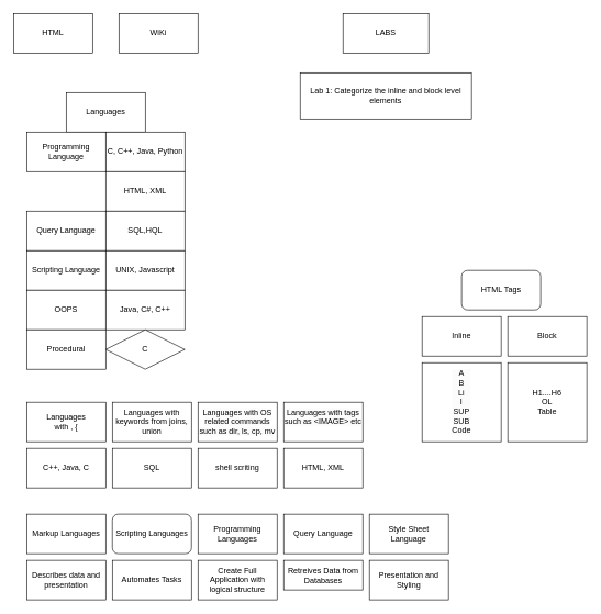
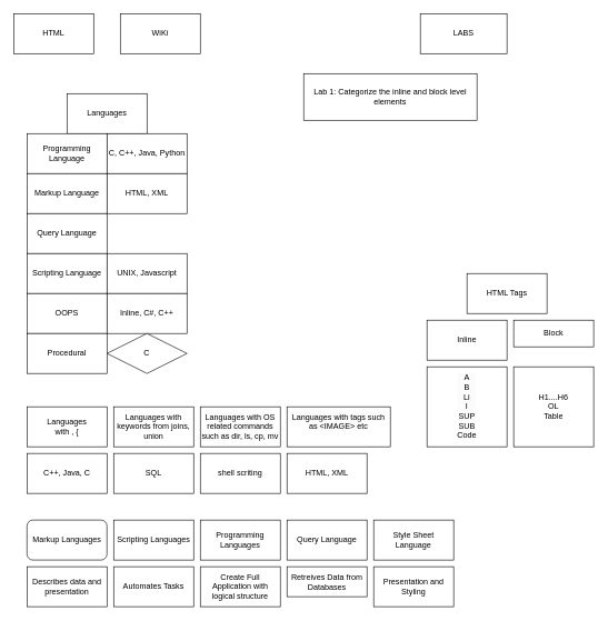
  <mxCell id="0" />
  <mxCell id="1" parent="0" />
  <mxCell id="2" value="HTML" style="rounded=0;whiteSpace=wrap;html=1;" parent="1" vertex="1"><mxGeometry x="20" y="20" width="120" height="60" as="geometry" /></mxCell>
  <mxCell id="3" value="WiKi" style="rounded=0;whiteSpace=wrap;html=1;" parent="1" vertex="1"><mxGeometry x="180" y="20" width="120" height="60" as="geometry" /></mxCell>
  <mxCell id="4" value="Languages" style="rounded=0;whiteSpace=wrap;html=1;" parent="1" vertex="1"><mxGeometry x="100" y="140" width="120" height="60" as="geometry" /></mxCell>
  <mxCell id="5" value="Programming Language" style="rounded=0;whiteSpace=wrap;html=1;" parent="1" vertex="1"><mxGeometry x="40" y="200" width="120" height="60" as="geometry" /></mxCell>
+ <mxCell id="6" value="Markup Language" style="rounded=0;whiteSpace=wrap;html=1;" parent="1" vertex="1"><mxGeometry x="40" y="260" width="120" height="60" as="geometry" /></mxCell>
  <mxCell id="7" value="Query Language" style="rounded=0;whiteSpace=wrap;html=1;" parent="1" vertex="1"><mxGeometry x="40" y="320" width="120" height="60" as="geometry" /></mxCell>
  <mxCell id="8" value="C, C++, Java, Python" style="rounded=0;whiteSpace=wrap;html=1;" parent="1" vertex="1"><mxGeometry x="160" y="200" width="120" height="60" as="geometry" /></mxCell>
  <mxCell id="9" value="HTML, XML" style="rounded=0;whiteSpace=wrap;html=1;" parent="1" vertex="1"><mxGeometry x="160" y="260" width="120" height="60" as="geometry" /></mxCell>
  <mxCell id="10" value="Scripting Language" style="rounded=0;whiteSpace=wrap;html=1;" parent="1" vertex="1"><mxGeometry x="40" y="380" width="120" height="60" as="geometry" /></mxCell>
  <mxCell id="11" value="OOPS" style="rounded=0;whiteSpace=wrap;html=1;" parent="1" vertex="1"><mxGeometry x="40" y="440" width="120" height="60" as="geometry" /></mxCell>
  <mxCell id="12" value="Procedural" style="rounded=0;whiteSpace=wrap;html=1;" parent="1" vertex="1"><mxGeometry x="40" y="500" width="120" height="60" as="geometry" /></mxCell>
  <mxCell id="13" value="" style="rounded=0;whiteSpace=wrap;html=1;" parent="1" vertex="1"><mxGeometry x="40" y="610" width="120" height="60" as="geometry" /></mxCell>
  <mxCell id="14" value="Languages with , {" style="text;strokeColor=none;align=center;fillColor=none;html=1;verticalAlign=middle;whiteSpace=wrap;rounded=0;" parent="1" vertex="1"><mxGeometry x="70" y="625" width="60" height="30" as="geometry" /></mxCell>
  <mxCell id="15" value="Languages with keywords from joins, union" style="rounded=0;whiteSpace=wrap;html=1;" parent="1" vertex="1"><mxGeometry x="170" y="610" width="120" height="60" as="geometry" /></mxCell>
  <mxCell id="16" value="&lt;br&gt;&lt;span style=&quot;color: rgb(0, 0, 0); font-family: Helvetica; font-size: 12px; font-style: normal; font-variant-ligatures: normal; font-variant-caps: normal; font-weight: 400; letter-spacing: normal; orphans: 2; text-align: center; text-indent: 0px; text-transform: none; widows: 2; word-spacing: 0px; -webkit-text-stroke-width: 0px; white-space: normal; background-color: rgb(251, 251, 251); text-decoration-thickness: initial; text-decoration-style: initial; text-decoration-color: initial; display: inline !important; float: none;&quot;&gt;Languages with OS related commands such as dir, ls, cp, mv&lt;/span&gt;&lt;div&gt;&lt;br&gt;&lt;/div&gt;" style="rounded=0;whiteSpace=wrap;html=1;" parent="1" vertex="1"><mxGeometry x="300" y="610" width="120" height="60" as="geometry" /></mxCell>
- <mxCell id="17" value="&lt;br&gt;&lt;br style=&quot;forced-color-adjust: none;&quot;&gt;&lt;span style=&quot;forced-color-adjust: none; color: rgb(0, 0, 0); font-family: Helvetica; font-size: 12px; font-style: normal; font-variant-ligatures: normal; font-variant-caps: normal; font-weight: 400; letter-spacing: normal; orphans: 2; text-align: center; text-indent: 0px; text-transform: none; widows: 2; word-spacing: 0px; -webkit-text-stroke-width: 0px; white-space: normal; background-color: rgb(251, 251, 251); text-decoration-thickness: initial; text-decoration-style: initial; text-decoration-color: initial; float: none; display: inline !important;&quot;&gt;Languages with tags such as &amp;lt;IMAGE&amp;gt; etc&lt;/span&gt;&lt;div style=&quot;forced-color-adjust: none;&quot;&gt;&lt;br style=&quot;forced-color-adjust: none; color: rgb(0, 0, 0); font-family: Helvetica; font-size: 12px; font-style: normal; font-variant-ligatures: normal; font-variant-caps: normal; font-weight: 400; letter-spacing: normal; orphans: 2; text-align: center; text-indent: 0px; text-transform: none; widows: 2; word-spacing: 0px; -webkit-text-stroke-width: 0px; white-space: normal; background-color: rgb(251, 251, 251); text-decoration-thickness: initial; text-decoration-style: initial; text-decoration-color: initial;&quot;&gt;&lt;br&gt;&lt;br&gt;&lt;/div&gt;" style="rounded=0;whiteSpace=wrap;html=1;" parent="1" vertex="1"><mxGeometry x="430" y="610" width="120" height="60" as="geometry" /></mxCell>
- <mxCell id="18" value="SQL,HQL" style="rounded=0;whiteSpace=wrap;html=1;" parent="1" vertex="1"><mxGeometry x="160" y="320" width="120" height="60" as="geometry" /></mxCell>
+ <mxCell id="17" value="&lt;br&gt;&lt;br style=&quot;forced-color-adjust: none;&quot;&gt;&lt;span style=&quot;forced-color-adjust: none; color: rgb(0, 0, 0); font-family: Helvetica; font-size: 12px; font-style: normal; font-variant-ligatures: normal; font-variant-caps: normal; font-weight: 400; letter-spacing: normal; orphans: 2; text-align: center; text-indent: 0px; text-transform: none; widows: 2; word-spacing: 0px; -webkit-text-stroke-width: 0px; white-space: normal; background-color: rgb(251, 251, 251); text-decoration-thickness: initial; text-decoration-style: initial; text-decoration-color: initial; float: none; display: inline !important;&quot;&gt;Languages with tags such as &amp;lt;IMAGE&amp;gt; etc&lt;/span&gt;&lt;div style=&quot;forced-color-adjust: none;&quot;&gt;&lt;br style=&quot;forced-color-adjust: none; color: rgb(0, 0, 0); font-family: Helvetica; font-size: 12px; font-style: normal; font-variant-ligatures: normal; font-variant-caps: normal; font-weight: 400; letter-spacing: normal; orphans: 2; text-align: center; text-indent: 0px; text-transform: none; widows: 2; word-spacing: 0px; -webkit-text-stroke-width: 0px; white-space: normal; background-color: rgb(251, 251, 251); text-decoration-thickness: initial; text-decoration-style: initial; text-decoration-color: initial;&quot;&gt;&lt;br&gt;&lt;br&gt;&lt;/div&gt;" style="rounded=0;whiteSpace=wrap;html=1;" parent="1" vertex="1"><mxGeometry x="430" y="610" width="155" height="60" as="geometry" /></mxCell>
  <mxCell id="19" value="UNIX, Javascript" style="rounded=0;whiteSpace=wrap;html=1;" parent="1" vertex="1"><mxGeometry x="160" y="380" width="120" height="60" as="geometry" /></mxCell>
- <mxCell id="20" value="Java, C#, C++" style="rounded=0;whiteSpace=wrap;html=1;" parent="1" vertex="1"><mxGeometry x="160" y="440" width="120" height="60" as="geometry" /></mxCell>
+ <mxCell id="20" value="Inline, C#, C++" style="rounded=0;whiteSpace=wrap;html=1;" parent="1" vertex="1"><mxGeometry x="160" y="440" width="120" height="60" as="geometry" /></mxCell>
  <mxCell id="21" value="C" style="rhombus;whiteSpace=wrap;html=1;" parent="1" vertex="1"><mxGeometry x="160" y="500" width="120" height="60" as="geometry" /></mxCell>
  <mxCell id="22" value="C++, Java, C" style="rounded=0;whiteSpace=wrap;html=1;" parent="1" vertex="1"><mxGeometry x="40" y="680" width="120" height="60" as="geometry" /></mxCell>
  <mxCell id="23" value="SQL" style="rounded=0;whiteSpace=wrap;html=1;" parent="1" vertex="1"><mxGeometry x="170" y="680" width="120" height="60" as="geometry" /></mxCell>
  <mxCell id="24" value="shell scriting" style="rounded=0;whiteSpace=wrap;html=1;" parent="1" vertex="1"><mxGeometry x="300" y="680" width="120" height="60" as="geometry" /></mxCell>
  <mxCell id="25" value="HTML, XML" style="rounded=0;whiteSpace=wrap;html=1;" parent="1" vertex="1"><mxGeometry x="430" y="680" width="120" height="60" as="geometry" /></mxCell>
- <mxCell id="26" value="Markup Languages" style="rounded=0;whiteSpace=wrap;html=1;" parent="1" vertex="1"><mxGeometry x="40" y="780" width="120" height="60" as="geometry" /></mxCell>
- <mxCell id="27" value="Scripting Languages" style="whiteSpace=wrap;html=1;rounded=1;" parent="1" vertex="1"><mxGeometry x="170" y="780" width="120" height="60" as="geometry" /></mxCell>
+ <mxCell id="26" value="Markup Languages" style="whiteSpace=wrap;html=1;rounded=1;" parent="1" vertex="1"><mxGeometry x="40" y="780" width="120" height="60" as="geometry" /></mxCell>
+ <mxCell id="27" value="Scripting Languages" style="rounded=0;whiteSpace=wrap;html=1;" parent="1" vertex="1"><mxGeometry x="170" y="780" width="120" height="60" as="geometry" /></mxCell>
  <mxCell id="28" value="Programming Languages" style="rounded=0;whiteSpace=wrap;html=1;" parent="1" vertex="1"><mxGeometry x="300" y="780" width="120" height="60" as="geometry" /></mxCell>
  <mxCell id="29" value="Query Language" style="rounded=0;whiteSpace=wrap;html=1;" parent="1" vertex="1"><mxGeometry x="430" y="780" width="120" height="60" as="geometry" /></mxCell>
  <mxCell id="30" value="Automates Tasks" style="rounded=0;whiteSpace=wrap;html=1;" parent="1" vertex="1"><mxGeometry x="170" y="850" width="120" height="60" as="geometry" /></mxCell>
  <mxCell id="31" value="Retreives Data from Databases" style="rounded=0;whiteSpace=wrap;html=1;" parent="1" vertex="1"><mxGeometry x="430" y="850" width="120" height="45" as="geometry" /></mxCell>
  <mxCell id="32" value="Describes data and presentation" style="rounded=0;whiteSpace=wrap;html=1;" parent="1" vertex="1"><mxGeometry x="40" y="850" width="120" height="60" as="geometry" /></mxCell>
  <mxCell id="33" value="Create Full Application with logical structure" style="rounded=0;whiteSpace=wrap;html=1;" parent="1" vertex="1"><mxGeometry x="300" y="850" width="120" height="60" as="geometry" /></mxCell>
  <mxCell id="34" value="Lab 1: Categorize the inline and block level elements" style="rounded=0;whiteSpace=wrap;html=1;" parent="1" vertex="1"><mxGeometry x="455" y="110" width="260" height="70" as="geometry" /></mxCell>
- <mxCell id="35" value="LABS" style="rounded=0;whiteSpace=wrap;html=1;" parent="1" vertex="1"><mxGeometry x="520" y="20" width="130" height="60" as="geometry" /></mxCell>
- <mxCell id="36" value="HTML Tags" style="whiteSpace=wrap;html=1;rounded=1;" parent="1" vertex="1"><mxGeometry x="700" y="410" width="120" height="60" as="geometry" /></mxCell>
+ <mxCell id="35" value="LABS" style="rounded=0;whiteSpace=wrap;html=1;" parent="1" vertex="1"><mxGeometry x="630" y="20" width="130" height="60" as="geometry" /></mxCell>
+ <mxCell id="36" value="HTML Tags" style="rounded=0;whiteSpace=wrap;html=1;" parent="1" vertex="1"><mxGeometry x="700" y="410" width="120" height="60" as="geometry" /></mxCell>
  <mxCell id="37" value="Inline" style="rounded=0;whiteSpace=wrap;html=1;" parent="1" vertex="1"><mxGeometry x="640" y="480" width="120" height="60" as="geometry" /></mxCell>
- <mxCell id="38" value="Block" style="rounded=0;whiteSpace=wrap;html=1;" parent="1" vertex="1"><mxGeometry x="770" y="480" width="120" height="60" as="geometry" /></mxCell>
+ <mxCell id="38" value="Block" style="rounded=0;whiteSpace=wrap;html=1;" parent="1" vertex="1"><mxGeometry x="770" y="480" width="120" height="40" as="geometry" /></mxCell>
  <mxCell id="39" value="H1....H6&lt;div&gt;OL&lt;/div&gt;&lt;div&gt;Table&lt;/div&gt;" style="rounded=0;whiteSpace=wrap;html=1;" parent="1" vertex="1"><mxGeometry x="770" y="550" width="120" height="120" as="geometry" /></mxCell>
  <mxCell id="40" value="&lt;br&gt;&lt;div style=&quot;forced-color-adjust: none; color: rgb(0, 0, 0); font-family: Helvetica; font-size: 12px; font-style: normal; font-variant-ligatures: normal; font-variant-caps: normal; font-weight: 400; letter-spacing: normal; orphans: 2; text-align: center; text-indent: 0px; text-transform: none; widows: 2; word-spacing: 0px; -webkit-text-stroke-width: 0px; white-space: normal; background-color: rgb(251, 251, 251); text-decoration-thickness: initial; text-decoration-style: initial; text-decoration-color: initial;&quot;&gt;A&lt;/div&gt;&lt;div style=&quot;forced-color-adjust: none; color: rgb(0, 0, 0); font-family: Helvetica; font-size: 12px; font-style: normal; font-variant-ligatures: normal; font-variant-caps: normal; font-weight: 400; letter-spacing: normal; orphans: 2; text-align: center; text-indent: 0px; text-transform: none; widows: 2; word-spacing: 0px; -webkit-text-stroke-width: 0px; white-space: normal; background-color: rgb(251, 251, 251); text-decoration-thickness: initial; text-decoration-style: initial; text-decoration-color: initial;&quot;&gt;B&lt;/div&gt;&lt;div style=&quot;forced-color-adjust: none; color: rgb(0, 0, 0); font-family: Helvetica; font-size: 12px; font-style: normal; font-variant-ligatures: normal; font-variant-caps: normal; font-weight: 400; letter-spacing: normal; orphans: 2; text-align: center; text-indent: 0px; text-transform: none; widows: 2; word-spacing: 0px; -webkit-text-stroke-width: 0px; white-space: normal; background-color: rgb(251, 251, 251); text-decoration-thickness: initial; text-decoration-style: initial; text-decoration-color: initial;&quot;&gt;Li&lt;/div&gt;&lt;div style=&quot;forced-color-adjust: none; color: rgb(0, 0, 0); font-family: Helvetica; font-size: 12px; font-style: normal; font-variant-ligatures: normal; font-variant-caps: normal; font-weight: 400; letter-spacing: normal; orphans: 2; text-align: center; text-indent: 0px; text-transform: none; widows: 2; word-spacing: 0px; -webkit-text-stroke-width: 0px; white-space: normal; background-color: rgb(251, 251, 251); text-decoration-thickness: initial; text-decoration-style: initial; text-decoration-color: initial;&quot;&gt;I&lt;/div&gt;&lt;div style=&quot;forced-color-adjust: none; color: rgb(0, 0, 0); font-family: Helvetica; font-size: 12px; font-style: normal; font-variant-ligatures: normal; font-variant-caps: normal; font-weight: 400; letter-spacing: normal; orphans: 2; text-align: center; text-indent: 0px; text-transform: none; widows: 2; word-spacing: 0px; -webkit-text-stroke-width: 0px; white-space: normal; background-color: rgb(251, 251, 251); text-decoration-thickness: initial; text-decoration-style: initial; text-decoration-color: initial;&quot;&gt;SUP&lt;/div&gt;&lt;div style=&quot;forced-color-adjust: none; color: rgb(0, 0, 0); font-family: Helvetica; font-size: 12px; font-style: normal; font-variant-ligatures: normal; font-variant-caps: normal; font-weight: 400; letter-spacing: normal; orphans: 2; text-align: center; text-indent: 0px; text-transform: none; widows: 2; word-spacing: 0px; -webkit-text-stroke-width: 0px; white-space: normal; background-color: rgb(251, 251, 251); text-decoration-thickness: initial; text-decoration-style: initial; text-decoration-color: initial;&quot;&gt;SUB&lt;/div&gt;&lt;div style=&quot;forced-color-adjust: none; color: rgb(0, 0, 0); font-family: Helvetica; font-size: 12px; font-style: normal; font-variant-ligatures: normal; font-variant-caps: normal; font-weight: 400; letter-spacing: normal; orphans: 2; text-align: center; text-indent: 0px; text-transform: none; widows: 2; word-spacing: 0px; -webkit-text-stroke-width: 0px; white-space: normal; background-color: rgb(251, 251, 251); text-decoration-thickness: initial; text-decoration-style: initial; text-decoration-color: initial;&quot;&gt;Code&lt;/div&gt;&lt;div&gt;&lt;br/&gt;&lt;/div&gt;" style="rounded=0;whiteSpace=wrap;html=1;" parent="1" vertex="1"><mxGeometry x="640" y="550" width="120" height="120" as="geometry" /></mxCell>
  <mxCell id="41" value="Style Sheet Language" style="rounded=0;whiteSpace=wrap;html=1;" parent="1" vertex="1"><mxGeometry x="560" y="780" width="120" height="60" as="geometry" /></mxCell>
  <mxCell id="42" value="Presentation and Styling" style="rounded=0;whiteSpace=wrap;html=1;" parent="1" vertex="1"><mxGeometry x="560" y="850" width="120" height="60" as="geometry" /></mxCell>
